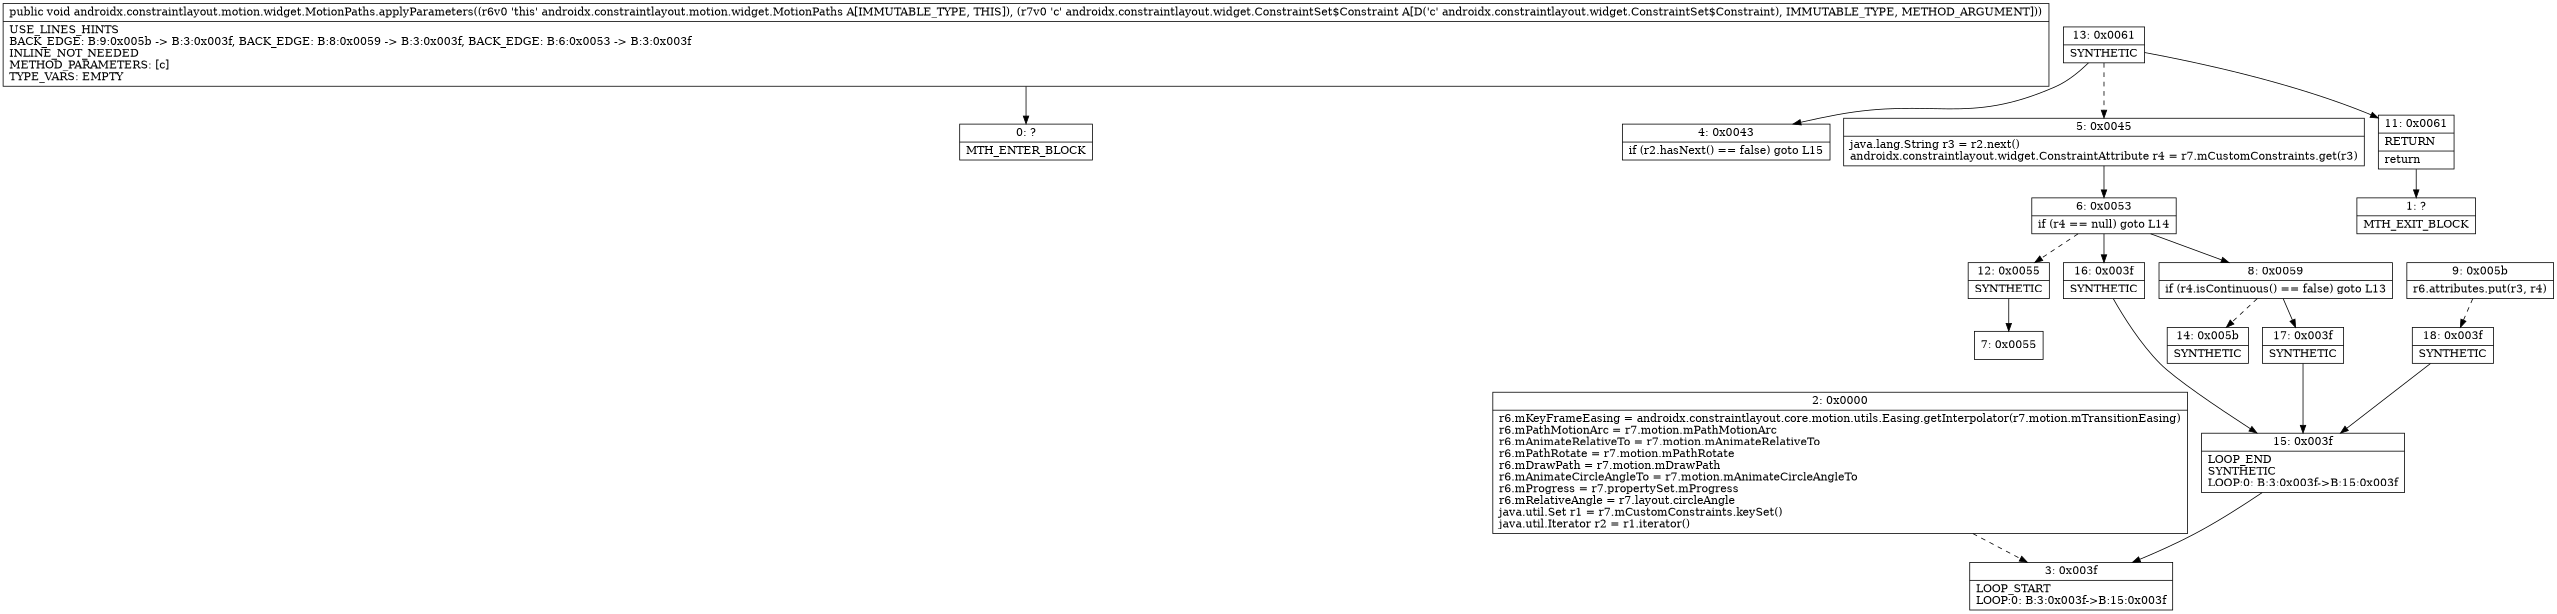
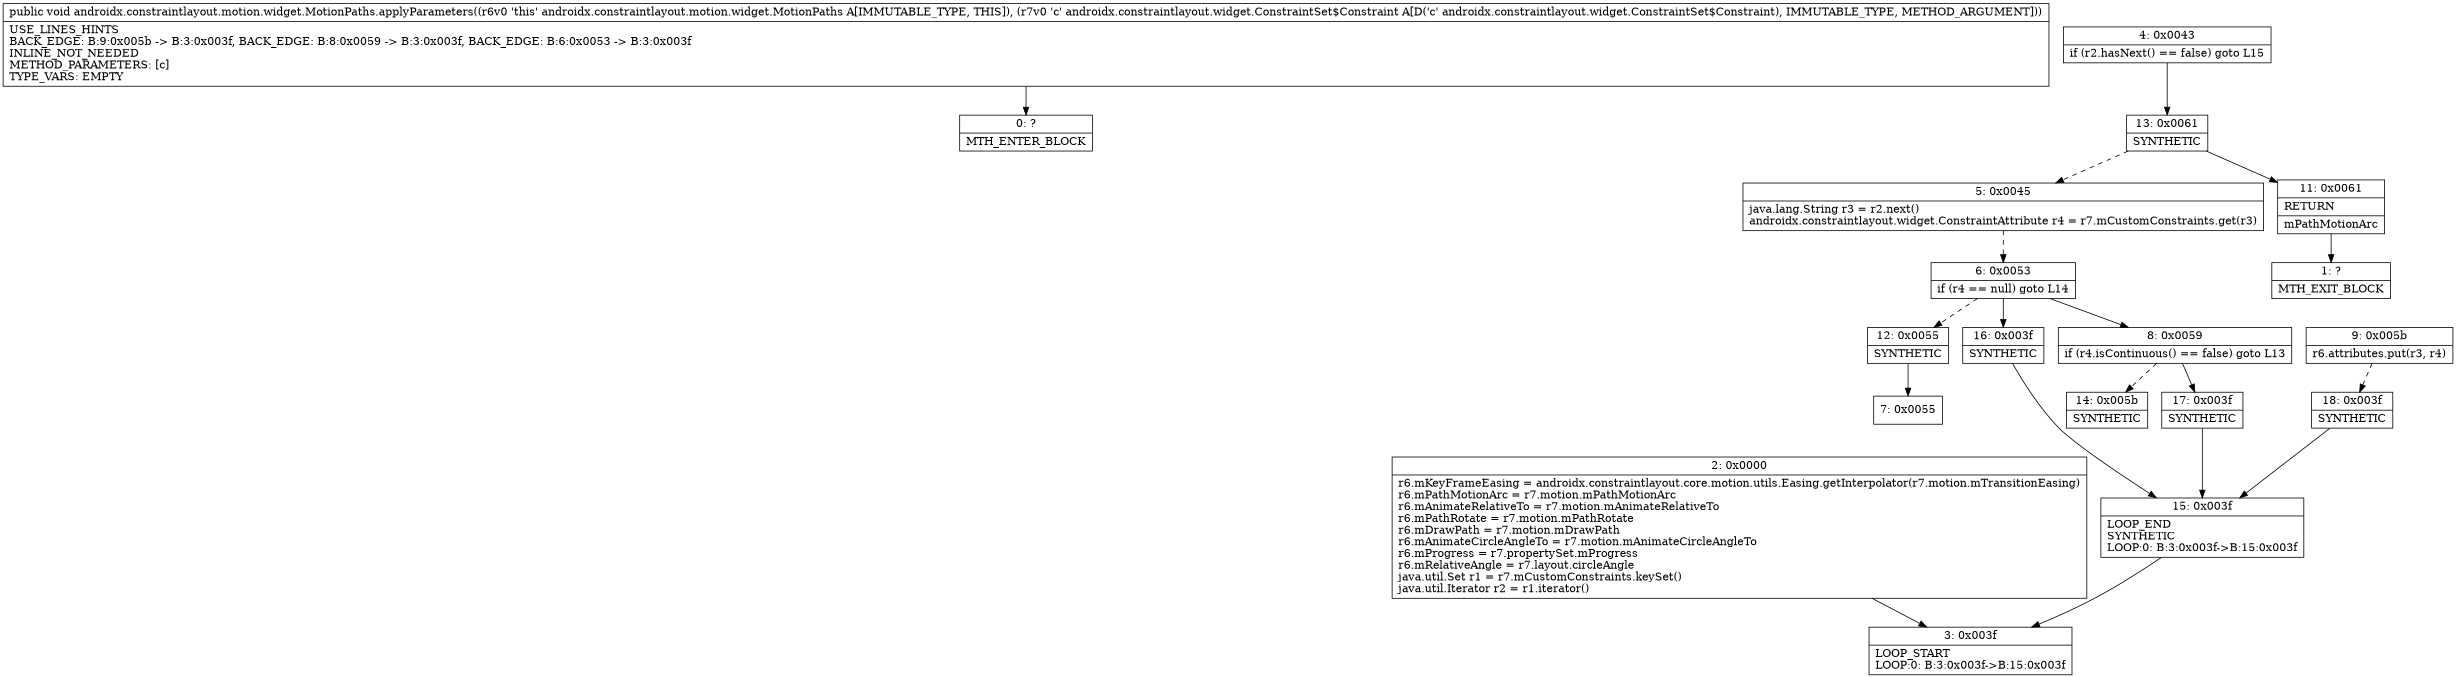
  digraph {
    node [shape=record]
    n1 [label="{0\:\ ?|MTH_ENTER_BLOCK\l}"]
    n2 [label="{2\:\ 0x0000|r6.mKeyFrameEasing = androidx.constraintlayout.core.motion.utils.Easing.getInterpolator(r7.motion.mTransitionEasing)\lr6.mPathMotionArc = r7.motion.mPathMotionArc\lr6.mAnimateRelativeTo = r7.motion.mAnimateRelativeTo\lr6.mPathRotate = r7.motion.mPathRotate\lr6.mDrawPath = r7.motion.mDrawPath\lr6.mAnimateCircleAngleTo = r7.motion.mAnimateCircleAngleTo\lr6.mProgress = r7.propertySet.mProgress\lr6.mRelativeAngle = r7.layout.circleAngle\ljava.util.Set r1 = r7.mCustomConstraints.keySet()\ljava.util.Iterator r2 = r1.iterator()\l}"]
    n3 [label="{3\:\ 0x003f|LOOP_START\lLOOP:0: B:3:0x003f\-\>B:15:0x003f\l}"]
    n4 [label="{4\:\ 0x0043|if (r2.hasNext() == false) goto L15\l}"]
    n5 [label="{13\:\ 0x0061|SYNTHETIC\l}"]
    n6 [label="{5\:\ 0x0045|java.lang.String r3 = r2.next()\landroidx.constraintlayout.widget.ConstraintAttribute r4 = r7.mCustomConstraints.get(r3)\l}"]
    n7 [label="{6\:\ 0x0053|if (r4 == null) goto L14\l}"]
-   n8 [label="{11\:\ 0x0061|RETURN\l|return\l}"]
+   n8 [label="{11\:\ 0x0061|RETURN\l|mPathMotionArc\l}"]
    n9 [label="{12\:\ 0x0055|SYNTHETIC\l}"]
    n10 [label="{16\:\ 0x003f|SYNTHETIC\l}"]
    n11 [label="{8\:\ 0x0059|if (r4.isContinuous() == false) goto L13\l}"]
    n12 [label="{7\:\ 0x0055}"]
    n13 [label="{15\:\ 0x003f|LOOP_END\lSYNTHETIC\lLOOP:0: B:3:0x003f\-\>B:15:0x003f\l}"]
    n14 [label="{14\:\ 0x005b|SYNTHETIC\l}"]
    n15 [label="{17\:\ 0x003f|SYNTHETIC\l}"]
    n16 [label="{9\:\ 0x005b|r6.attributes.put(r3, r4)\l}"]
    n17 [label="{18\:\ 0x003f|SYNTHETIC\l}"]
    n18 [label="{1\:\ ?|MTH_EXIT_BLOCK\l}"]
    n19 [label="{public void androidx.constraintlayout.motion.widget.MotionPaths.applyParameters((r6v0 'this' androidx.constraintlayout.motion.widget.MotionPaths A[IMMUTABLE_TYPE, THIS]), (r7v0 'c' androidx.constraintlayout.widget.ConstraintSet$Constraint A[D('c' androidx.constraintlayout.widget.ConstraintSet$Constraint), IMMUTABLE_TYPE, METHOD_ARGUMENT]))  | USE_LINES_HINTS\lBACK_EDGE: B:9:0x005b \-\> B:3:0x003f, BACK_EDGE: B:8:0x0059 \-\> B:3:0x003f, BACK_EDGE: B:6:0x0053 \-\> B:3:0x003f\lINLINE_NOT_NEEDED\lMETHOD_PARAMETERS: [c]\lTYPE_VARS: EMPTY\l}"]
-   n2 -> n3 [style=dashed]
-   n5 -> n4
+   n2 -> n3
+   n4 -> n5
    n5 -> n6 [style=dashed]
    n5 -> n8
-   n6 -> n7
+   n6 -> n7 [style=dashed]
    n7 -> n9 [style=dashed]
    n7 -> n10
    n7 -> n11
    n8 -> n18
    n9 -> n12
    n10 -> n13
    n11 -> n14 [style=dashed]
    n11 -> n15
    n13 -> n3
    n15 -> n13
    n16 -> n17 [style=dashed]
    n17 -> n13
    n19 -> n1
  }
